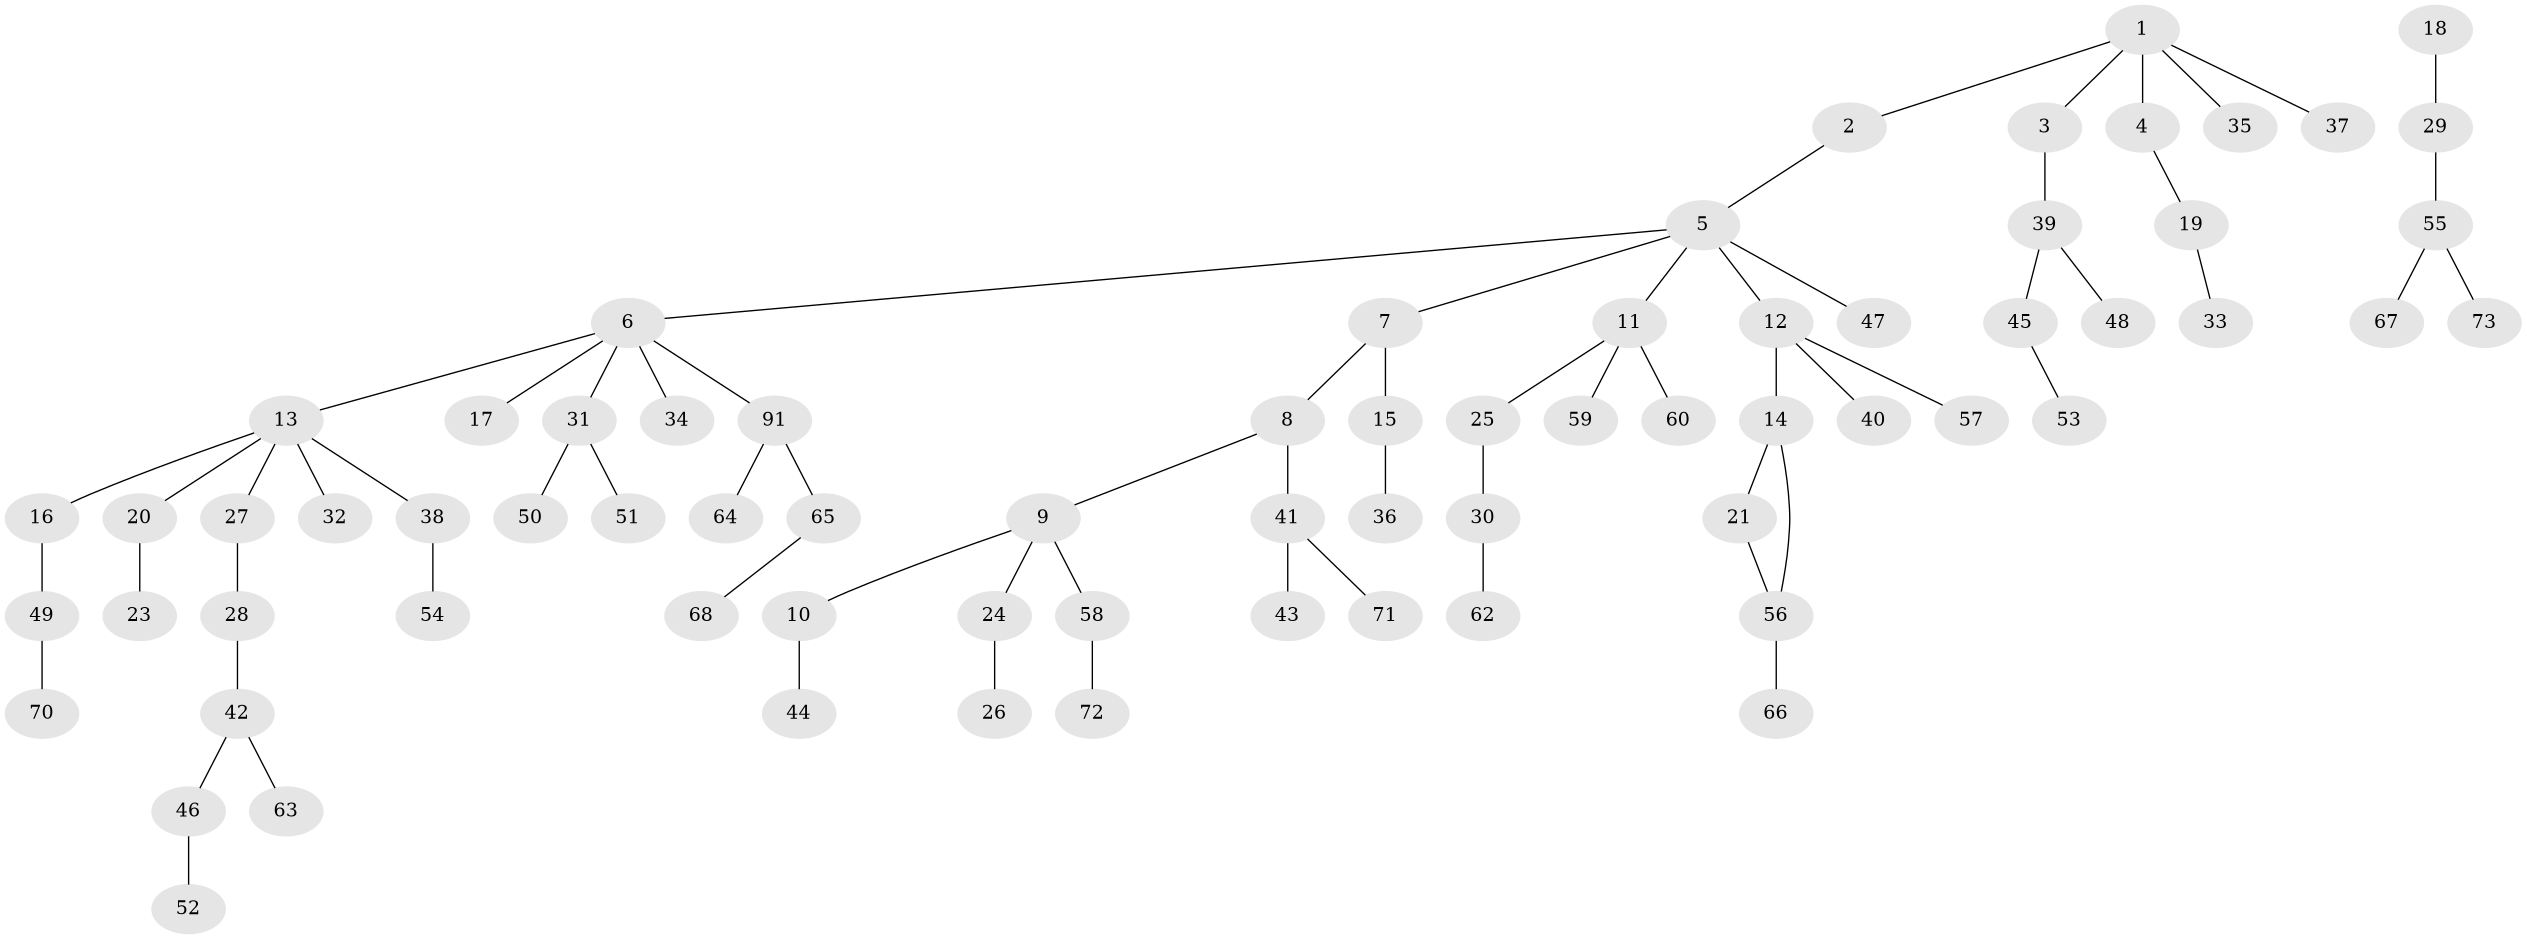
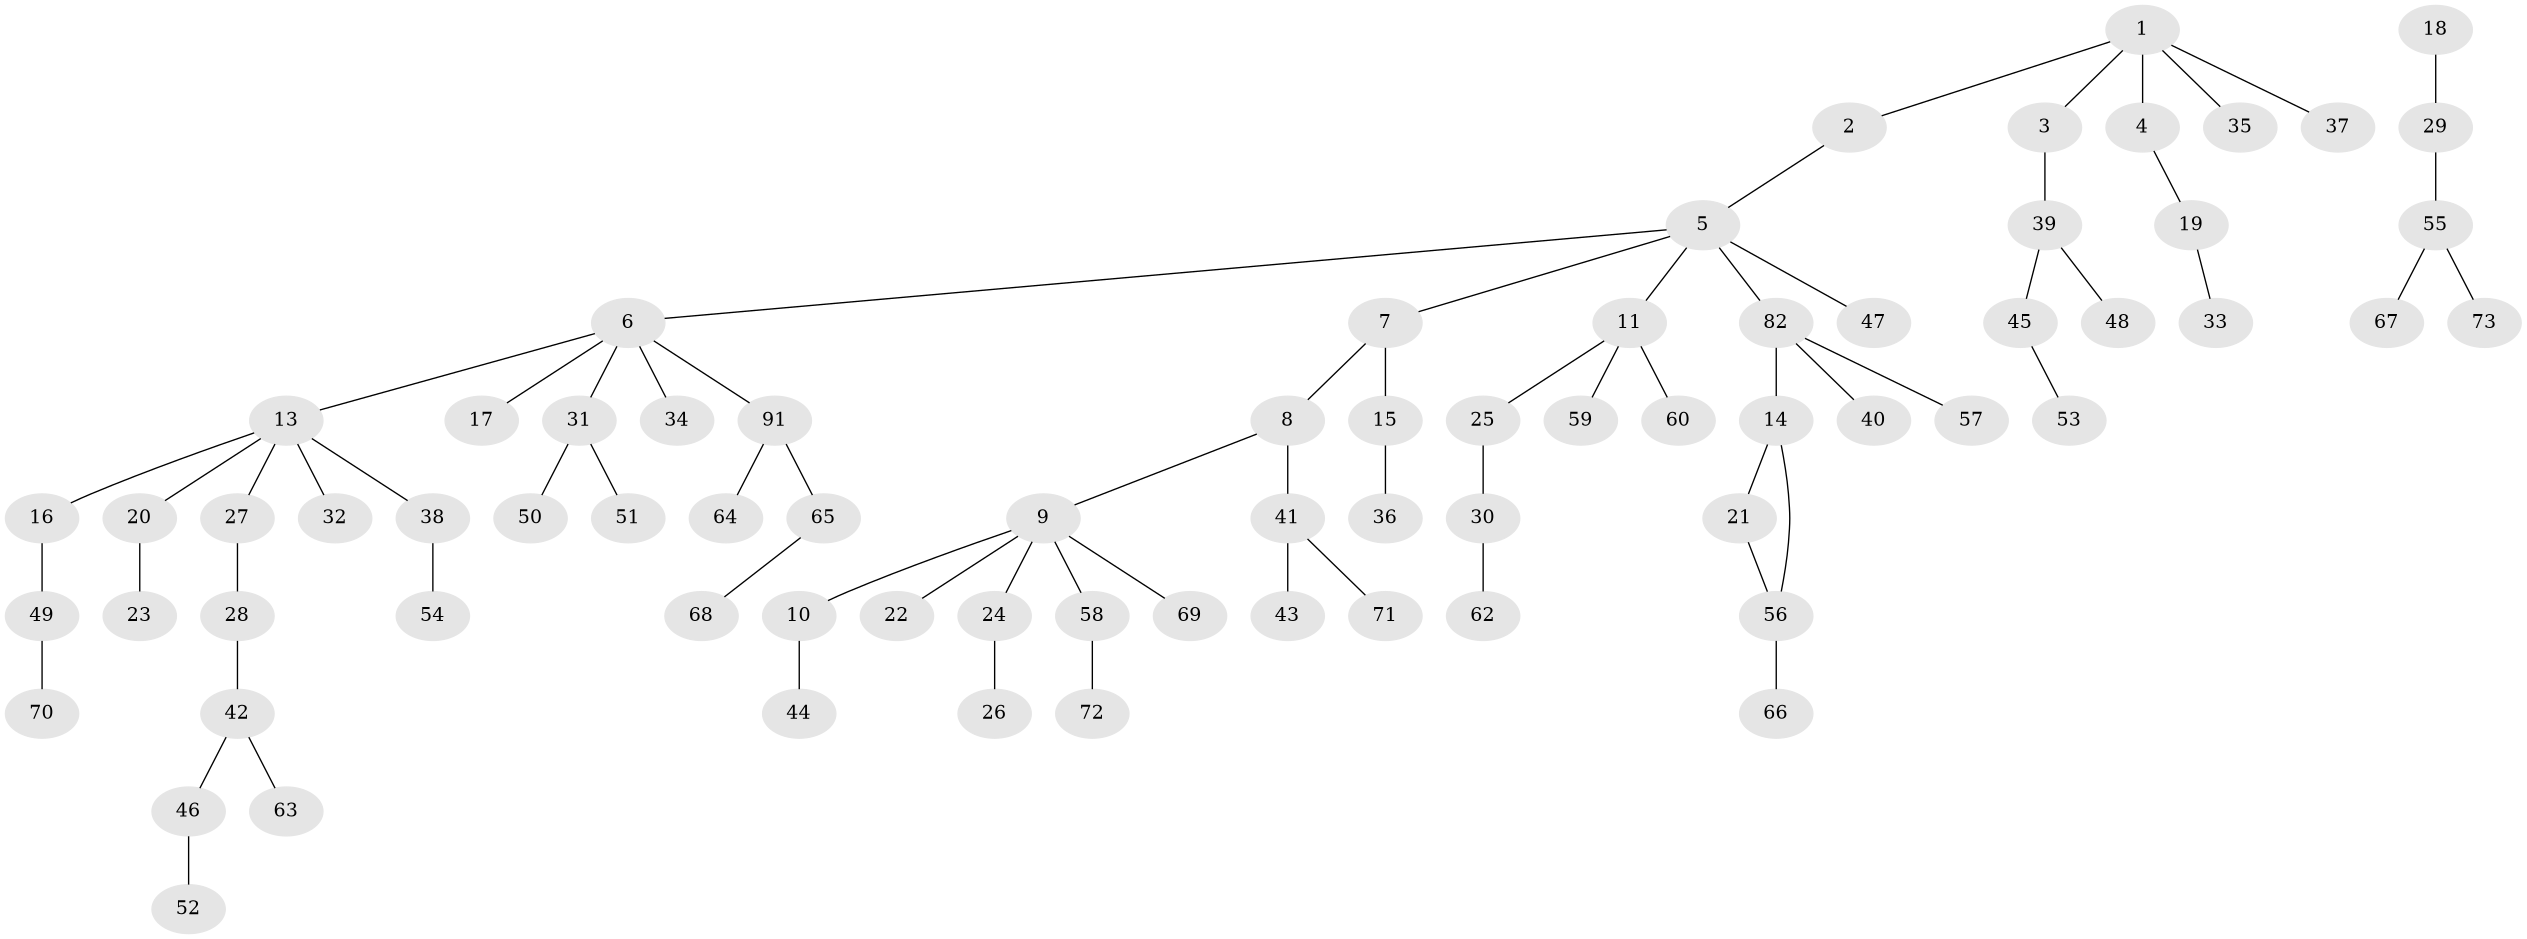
  graph {
    node [color=gray90 style=filled]
    1
    2
    3
    4
    35
    37
    5
    39
    19
    6
    7
    11
-   12
+   12 [label=82]
    47
    45
    48
    33
    13
    17
    31
    34
    n22 [label=91]
    8
    15
    25
    59
    60
    14
    40
    57
    16
    20
    27
    32
    38
    50
    51
    64
    65
    9
    41
    36
    10
+   22
    24
    58
+   69
    43
    71
    44
    26
    72
    30
    21
    56
    49
    23
    28
    54
    18
    29
    70
    55
    66
    42
    46
    63
    62
    67
    73
    53
    52
    68
    1 -- 2
    1 -- 3
    1 -- 4
    1 -- 35
    1 -- 37
    2 -- 5
    3 -- 39
    4 -- 19
    5 -- 6
    5 -- 7
    5 -- 11
    5 -- 12
    5 -- 47
    39 -- 45
    39 -- 48
    19 -- 33
    6 -- 13
    6 -- 17
    6 -- 31
    6 -- 34
    6 -- n22
    7 -- 8
    7 -- 15
    11 -- 25
    11 -- 59
    11 -- 60
    12 -- 14
    12 -- 40
    12 -- 57
    45 -- 53
    13 -- 16
    13 -- 20
    13 -- 27
    13 -- 32
    13 -- 38
    31 -- 50
    31 -- 51
    n22 -- 64
    n22 -- 65
    8 -- 9
    8 -- 41
    15 -- 36
    25 -- 30
    14 -- 21
    14 -- 56
    16 -- 49
    20 -- 23
    27 -- 28
    38 -- 54
    65 -- 68
    9 -- 10
+   9 -- 22
    9 -- 24
    9 -- 58
+   9 -- 69
    41 -- 43
    41 -- 71
    10 -- 44
    24 -- 26
    58 -- 72
    30 -- 62
    21 -- 56
    56 -- 66
    49 -- 70
    28 -- 42
    18 -- 29
    29 -- 55
    55 -- 67
    55 -- 73
    42 -- 46
    42 -- 63
    46 -- 52
  }
